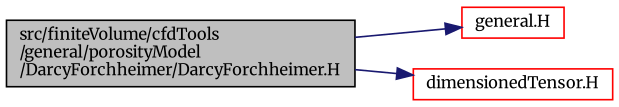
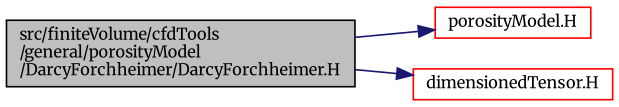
  digraph {
    rankdir=LR
    fontname=Merriweather
    node [color=red fontname=Merriweather fontsize=10 shape=record]
    edge [color=midnightblue fontname=Merriweather fontsize=10 labelfontname=Helvetica labelfontsize=10 style=solid]
    n1 [color=black fillcolor=grey75 fontcolor=black height=0.2 label="src/finiteVolume/cfdTools\l/general/porosityModel\l/DarcyForchheimer/DarcyForchheimer.H" style=filled width=0.4]
-   n2 [height=0.2 label="general.H" width=0.4]
+   n2 [height=0.2 label="porosityModel.H" width=0.4]
    n3 [height=0.2 label="dimensionedTensor.H" width=0.4]
    n1 -> n2
    n1 -> n3
  }
